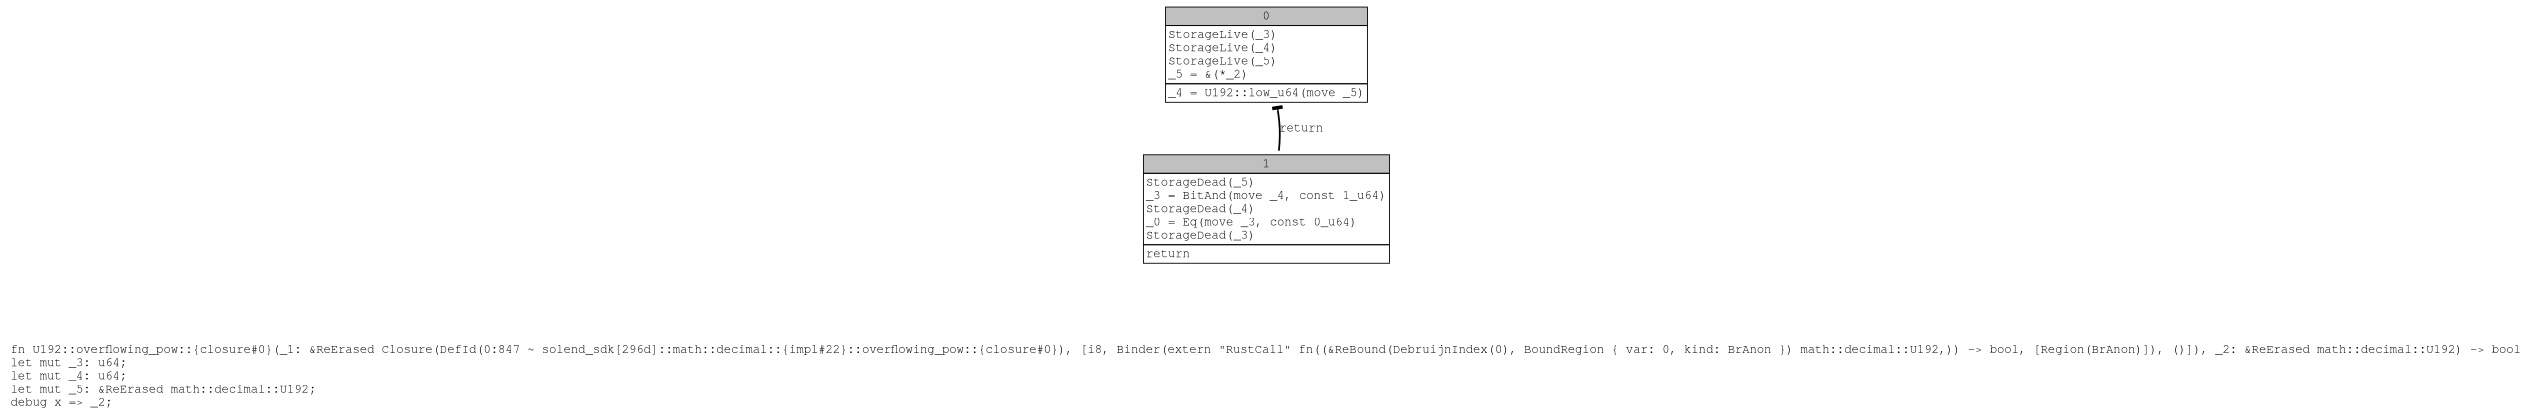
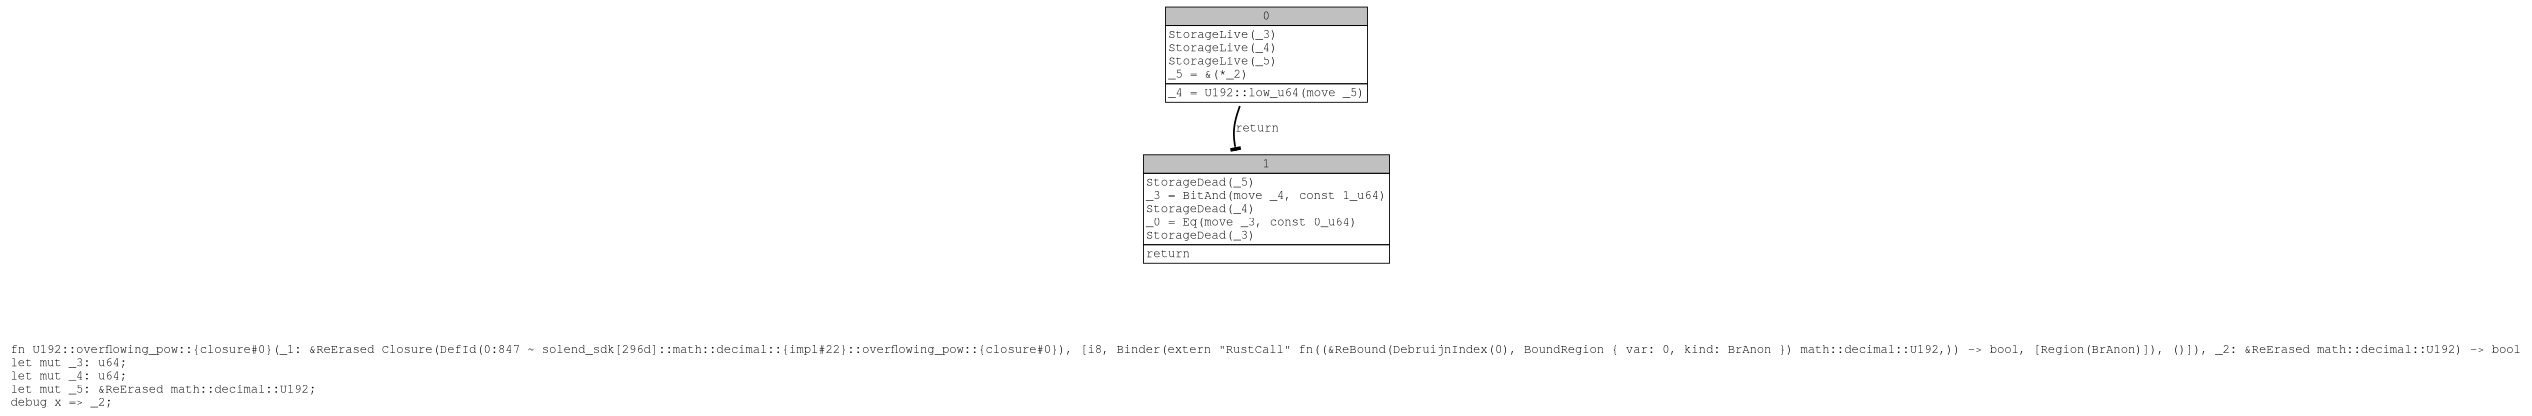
  digraph {
    fontname="Courier, monospace"
    label=<fn U192::overflowing_pow::{closure#0}(_1: &amp;ReErased Closure(DefId(0:847 ~ solend_sdk[296d]::math::decimal::{impl#22}::overflowing_pow::{closure#0}), [i8, Binder(extern &quot;RustCall&quot; fn((&amp;ReBound(DebruijnIndex(0), BoundRegion { var: 0, kind: BrAnon }) math::decimal::U192,)) -&gt; bool, [Region(BrAnon)]), ()]), _2: &amp;ReErased math::decimal::U192) -&gt; bool<br align="left"/>let mut _3: u64;<br align="left"/>let mut _4: u64;<br align="left"/>let mut _5: &amp;ReErased math::decimal::U192;<br align="left"/>debug x =&gt; _2;<br align="left"/>>
    node [fontname="Courier, monospace" shape=none]
    n1 [label=<<table border="0" cellborder="1" cellspacing="0"><tr><td bgcolor="gray" align="center" colspan="1">0</td></tr><tr><td align="left" balign="left">StorageLive(_3)<br/>StorageLive(_4)<br/>StorageLive(_5)<br/>_5 = &amp;(*_2)<br/></td></tr><tr><td align="left">_4 = U192::low_u64(move _5)</td></tr></table>>]
    n2 [label=<<table border="0" cellborder="1" cellspacing="0"><tr><td bgcolor="gray" align="center" colspan="1">1</td></tr><tr><td align="left" balign="left">StorageDead(_5)<br/>_3 = BitAnd(move _4, const 1_u64)<br/>StorageDead(_4)<br/>_0 = Eq(move _3, const 0_u64)<br/>StorageDead(_3)<br/></td></tr><tr><td align="left">return</td></tr></table>>]
-   n2 -> n1 [fontname="Courier, monospace" label=return style=bold arrowhead=tee]
+   n1 -> n2 [fontname="Courier, monospace" label=return style=bold arrowhead=tee]
  }
